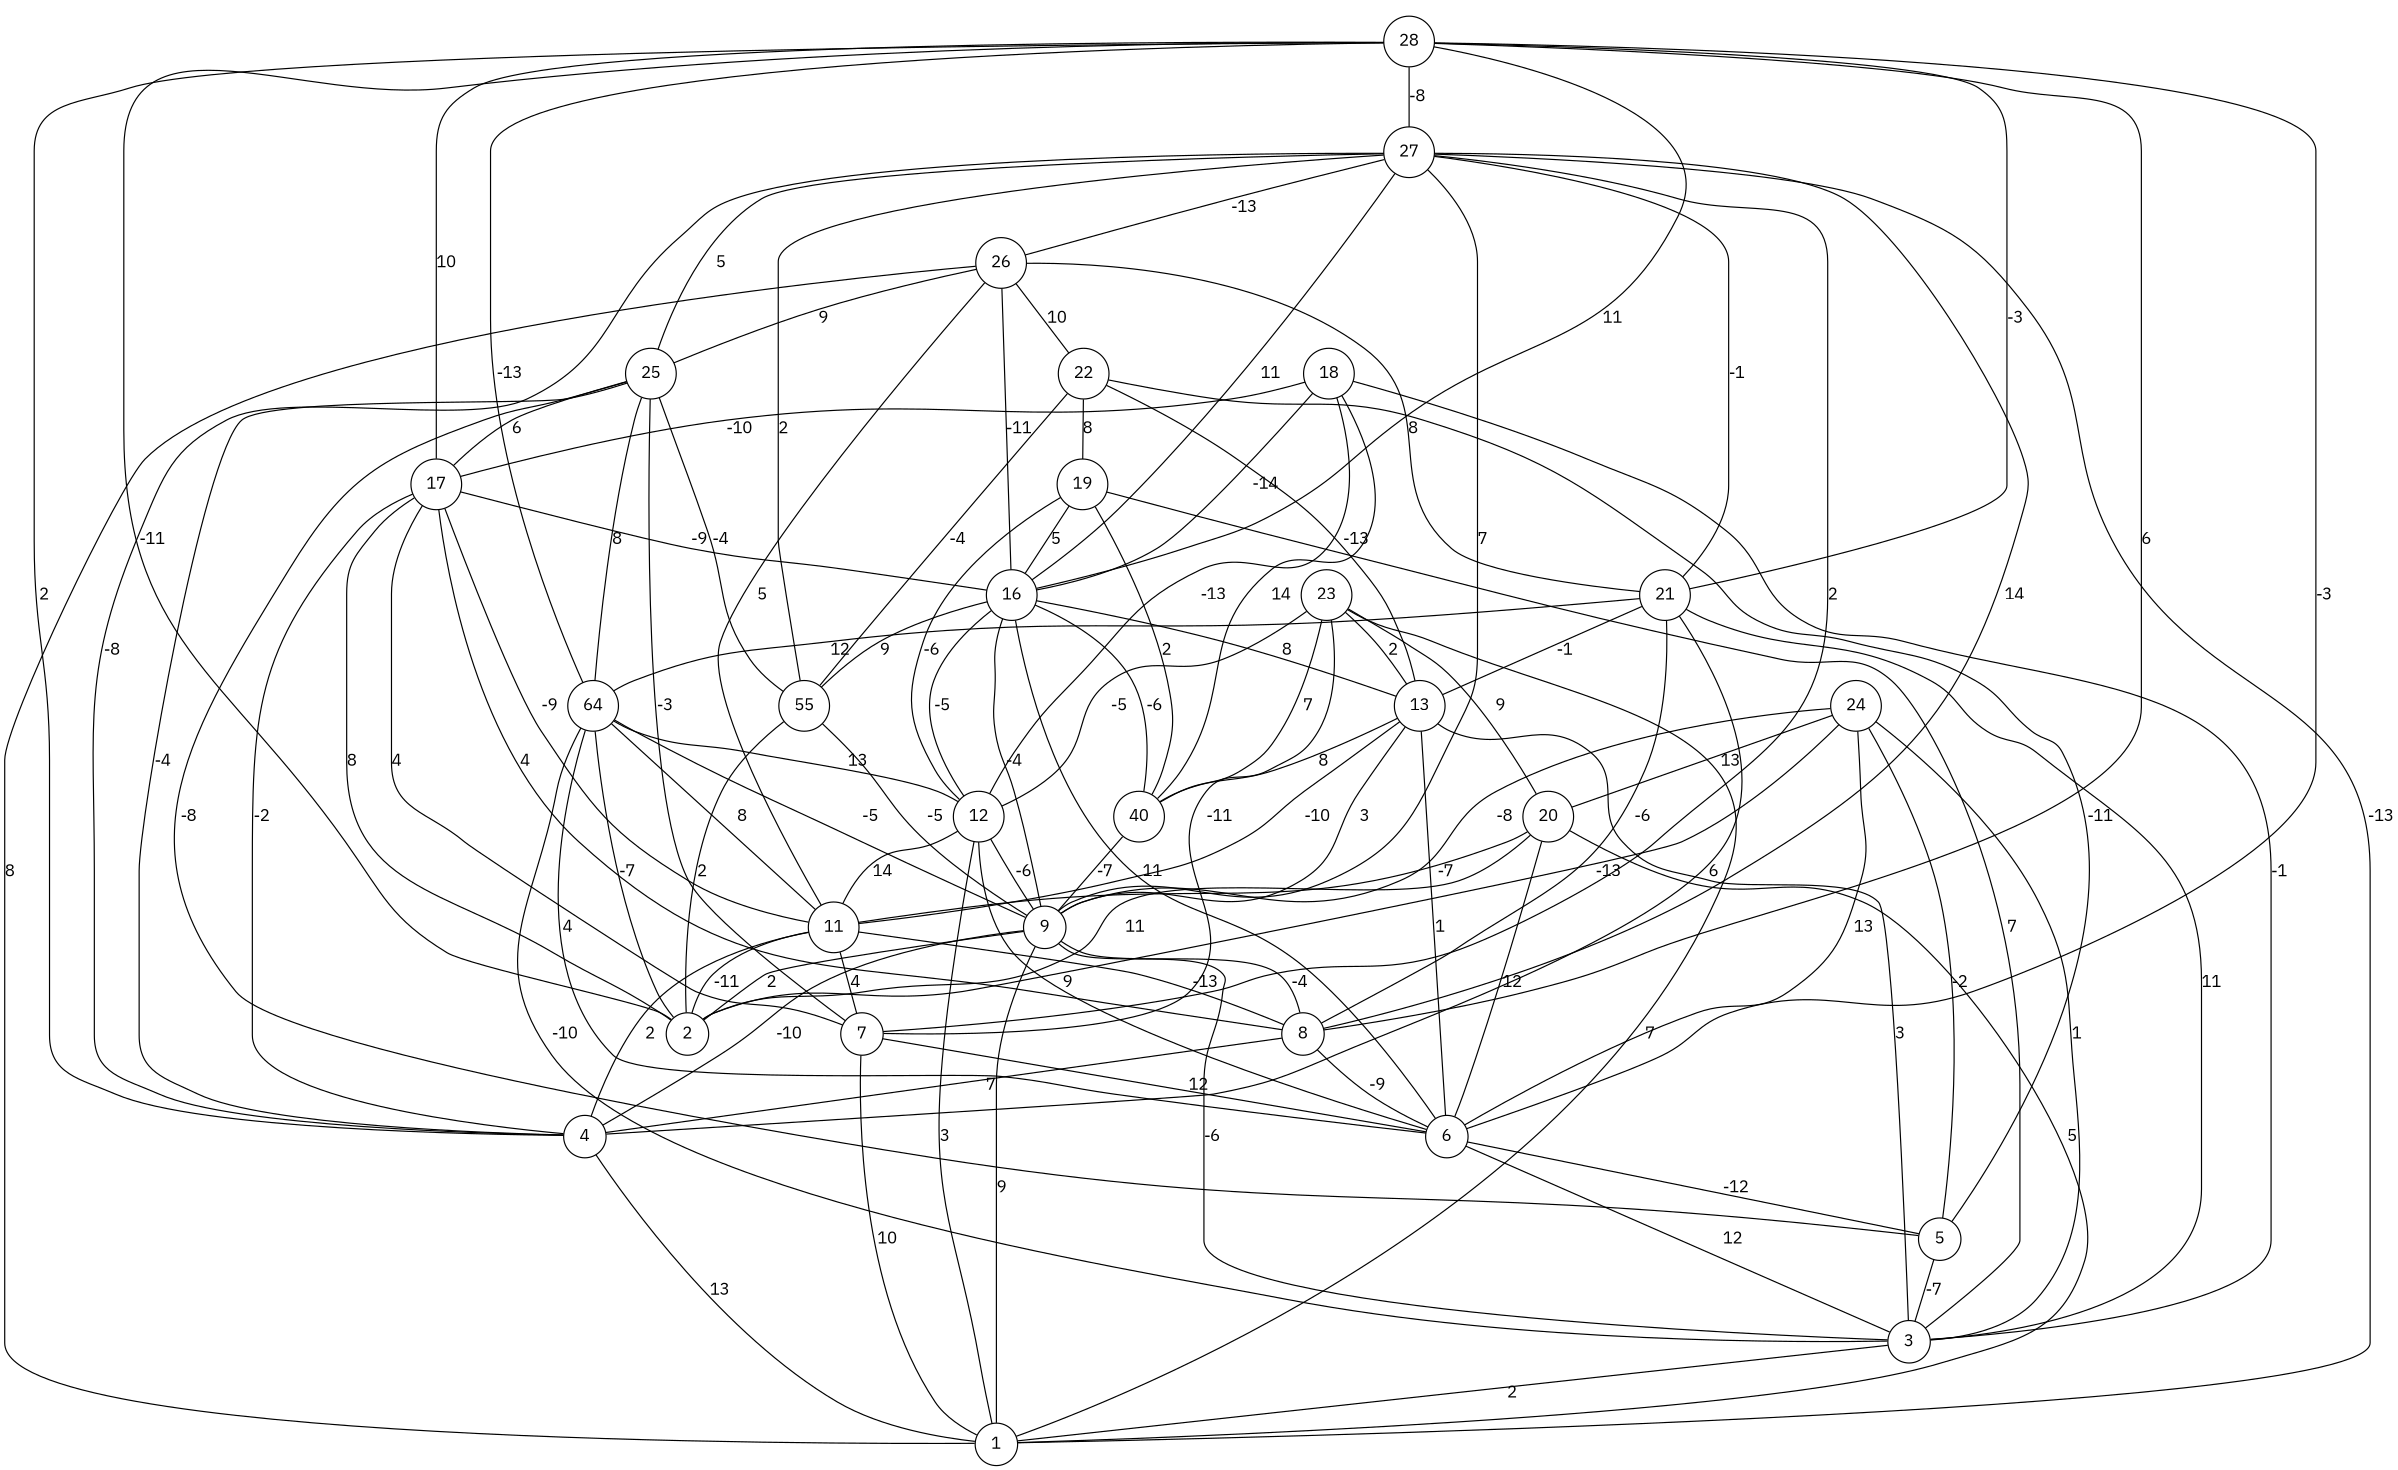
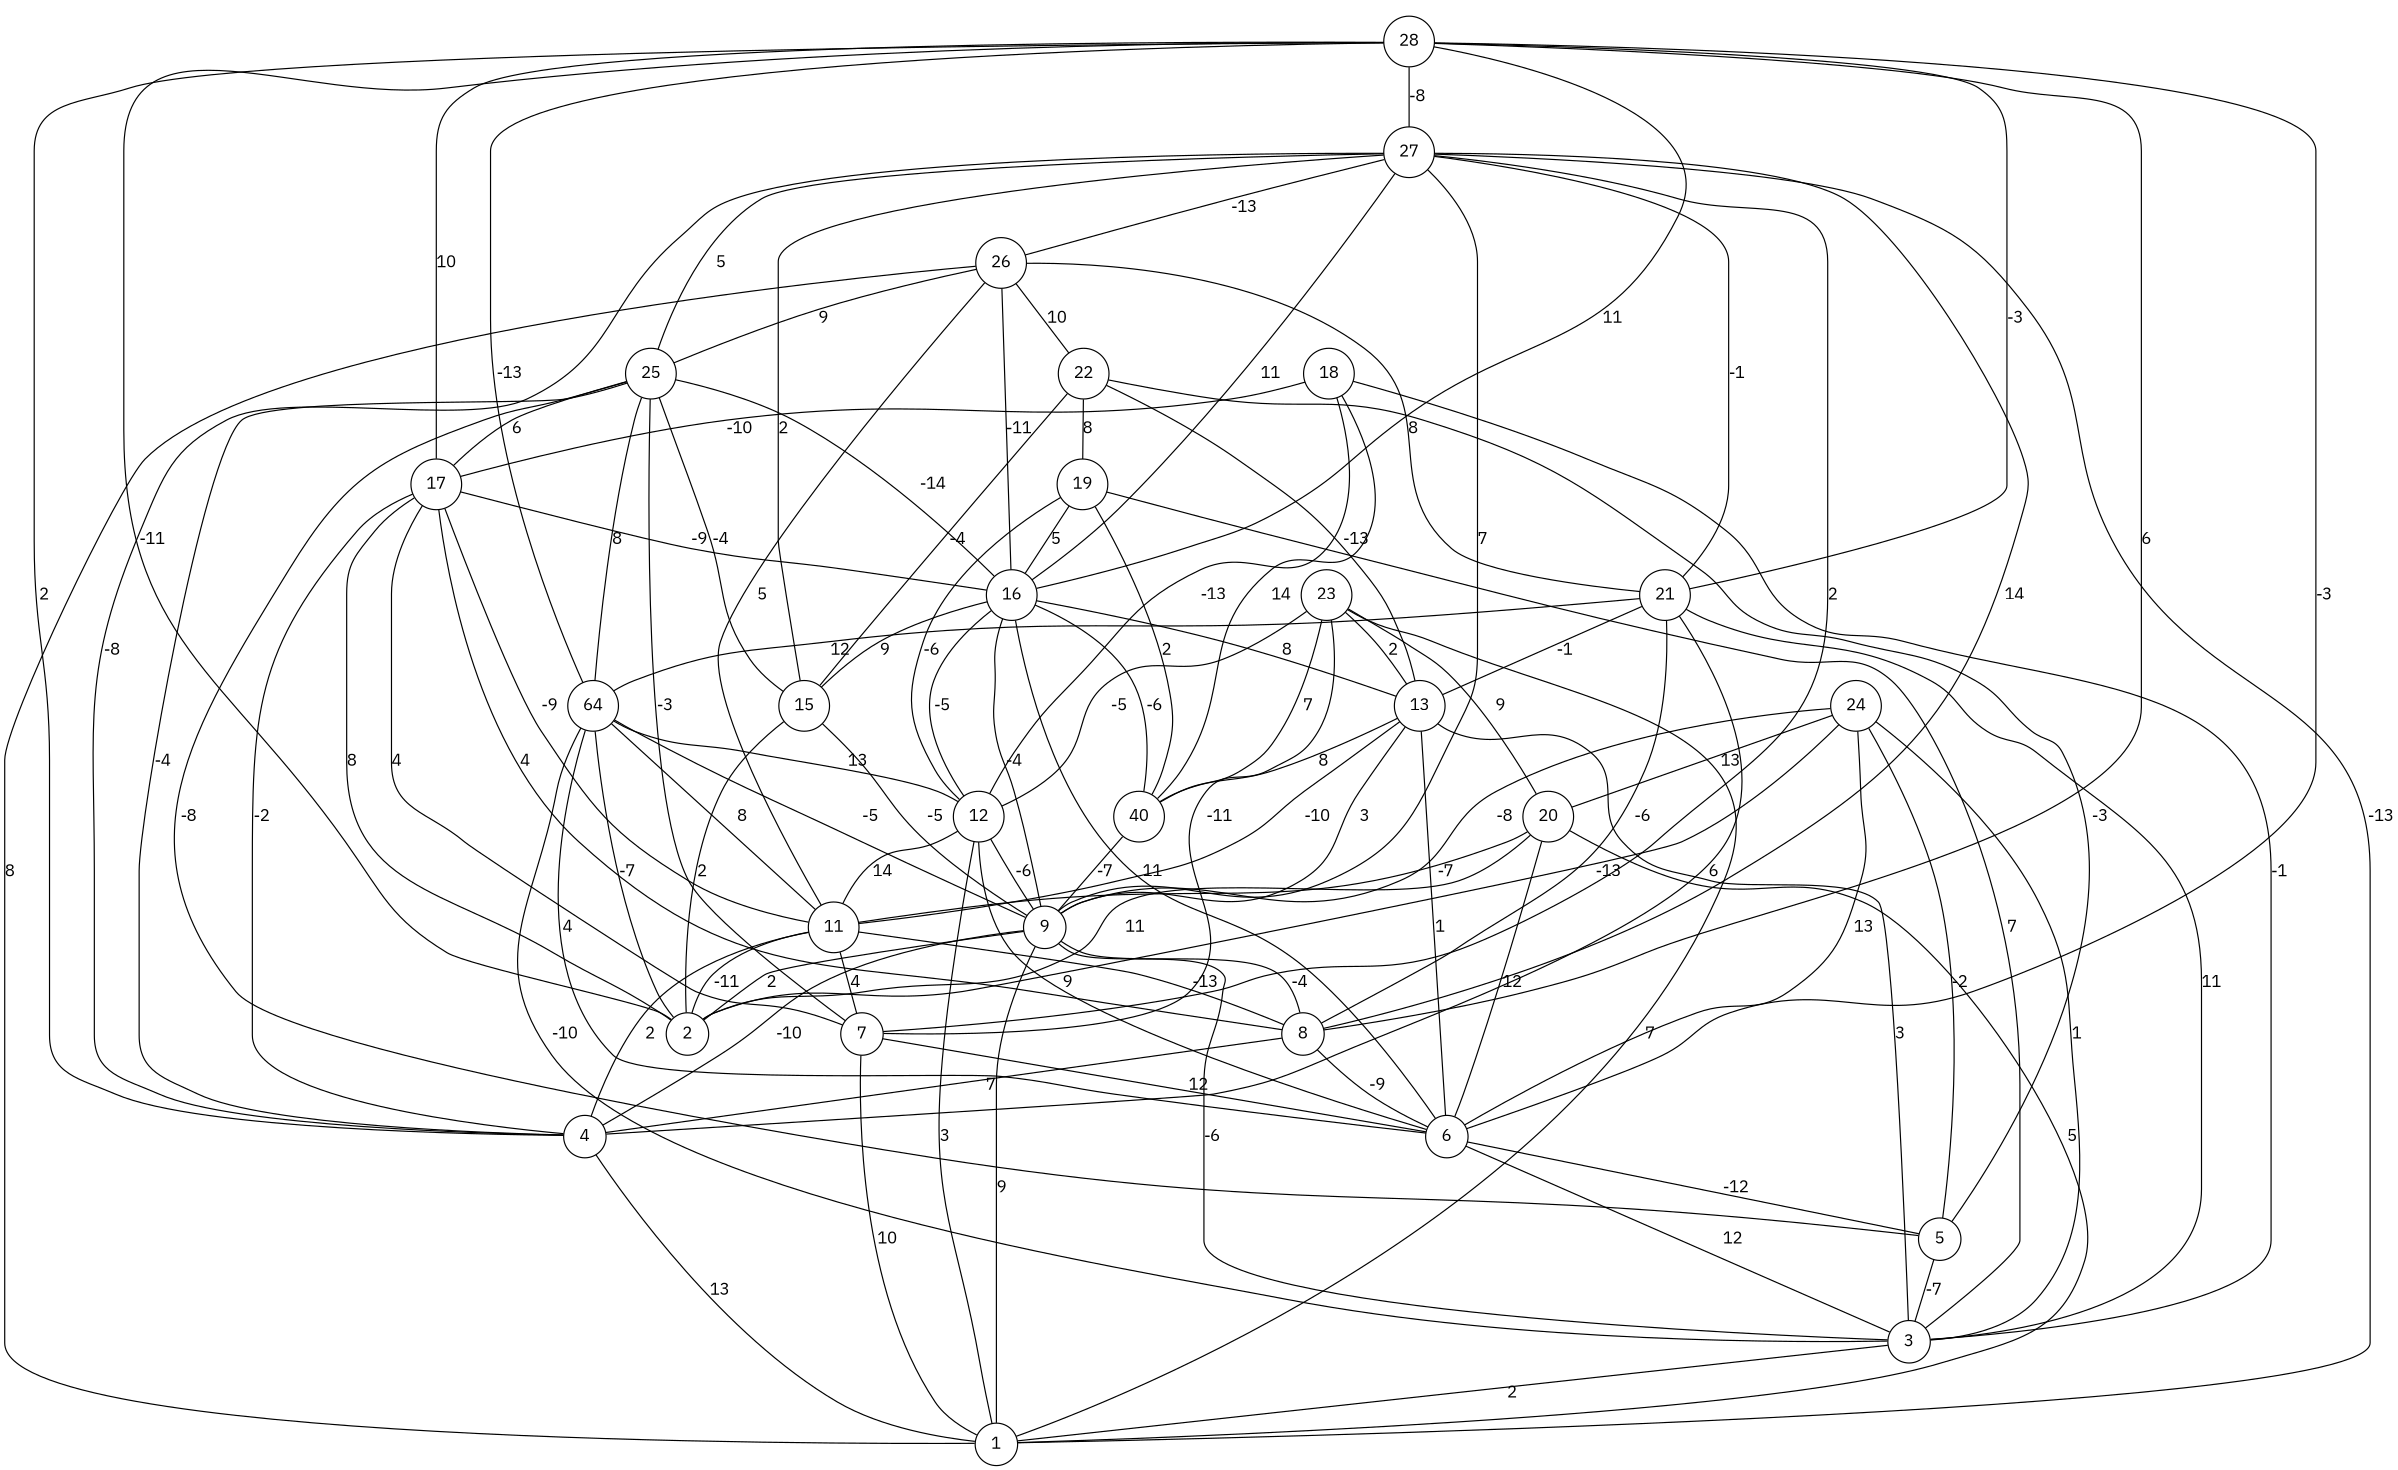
  graph {
    fontname="IBM Plex Sans"
    node [fontname="IBM Plex Sans" shape=circle]
    edge [fontname="IBM Plex Sans"]
    28
    2
    4
    6
    8
    n6 [label=64]
    16
    17
    21
    27
    1
    5
    3
    9
    11
    12
-   15 [label=55]
+   15
    n18 [label=40]
    13
    7
    25
    26
    22
    19
    24
    20
    23
    18
    28 -- 2 [label=-11]
    28 -- 4 [label=2]
    28 -- 6 [label=-3]
    28 -- 8 [label=6]
    28 -- n6 [label=-13]
    28 -- 16 [label=11]
    28 -- 17 [label=10]
    28 -- 21 [label=-3]
    28 -- 27 [label=-8]
    4 -- 1 [label=13]
    6 -- 5 [label=-12]
    6 -- 3 [label=12]
    8 -- 4 [label=7]
    8 -- 6 [label=-9]
    n6 -- 2 [label=-7]
    n6 -- 6 [label=4]
    n6 -- 3 [label=-10]
    n6 -- 9 [label=-5]
    n6 -- 11 [label=8]
    n6 -- 12 [label=13]
    16 -- 6 [label=11]
    16 -- 9 [label=-4]
    16 -- 12 [label=-5]
    16 -- 15 [label=9]
    16 -- n18 [label=-6]
    16 -- 13 [label=8]
    17 -- 2 [label=8]
    17 -- 4 [label=-2]
    17 -- 8 [label=4]
    17 -- 16 [label=-9]
    17 -- 11 [label=-9]
    17 -- 7 [label=4]
    21 -- 4 [label=6]
    21 -- 8 [label=-6]
    21 -- n6 [label=12]
    21 -- 3 [label=11]
    21 -- 13 [label=-1]
    27 -- 4 [label=-8]
    27 -- 8 [label=14]
    27 -- 16 [label=11]
    27 -- 21 [label=-1]
    27 -- 1 [label=-13]
    27 -- 9 [label=7]
    27 -- 15 [label=2]
    27 -- 7 [label=2]
    27 -- 25 [label=5]
    27 -- 26 [label=-13]
    5 -- 3 [label=-7]
    3 -- 1 [label=2]
    9 -- 2 [label=2]
    9 -- 4 [label=-10]
    9 -- 8 [label=-4]
    9 -- 1 [label=9]
    9 -- 3 [label=-6]
    11 -- 2 [label=-11]
    11 -- 4 [label=2]
    11 -- 8 [label=-13]
    11 -- 7 [label=4]
    12 -- 6 [label=9]
    12 -- 1 [label=3]
    12 -- 9 [label=-6]
    12 -- 11 [label=14]
    15 -- 2 [label=2]
    15 -- 9 [label=-5]
    n18 -- 9 [label=-7]
    13 -- 6 [label=1]
    13 -- 3 [label=3]
    13 -- 9 [label=3]
    13 -- 11 [label=-10]
    13 -- n18 [label=8]
    7 -- 6 [label=12]
    7 -- 1 [label=10]
    25 -- 4 [label=-4]
    25 -- n6 [label=8]
-   18 -- 16 [label=-14]
+   25 -- 16 [label=-14]
    25 -- 17 [label=6]
    25 -- 5 [label=-8]
    25 -- 15 [label=-4]
    25 -- 7 [label=-3]
    26 -- 16 [label=-11]
    26 -- 21 [label=8]
    26 -- 1 [label=8]
    26 -- 11 [label=5]
    26 -- 25 [label=9]
    26 -- 22 [label=10]
-   22 -- 5 [label=-11]
+   22 -- 5 [label=-3]
    22 -- 15 [label=-4]
    22 -- 13 [label=-13]
    22 -- 19 [label=8]
    19 -- 16 [label=5]
    19 -- 3 [label=7]
    19 -- 12 [label=-6]
    19 -- n18 [label=2]
    24 -- 2 [label=-13]
    24 -- 6 [label=13]
    24 -- 5 [label=-2]
    24 -- 3 [label=1]
    24 -- 9 [label=-8]
    24 -- 20 [label=13]
    20 -- 2 [label=11]
    20 -- 6 [label=12]
    20 -- 1 [label=5]
    20 -- 11 [label=-7]
    23 -- 1 [label=7]
    23 -- 12 [label=-5]
    23 -- n18 [label=7]
    23 -- 13 [label=2]
    23 -- 7 [label=-11]
    23 -- 20 [label=9]
    18 -- 17 [label=-10]
    18 -- 3 [label=-1]
    18 -- 12 [label=-13]
    18 -- n18 [label=14]
  }
